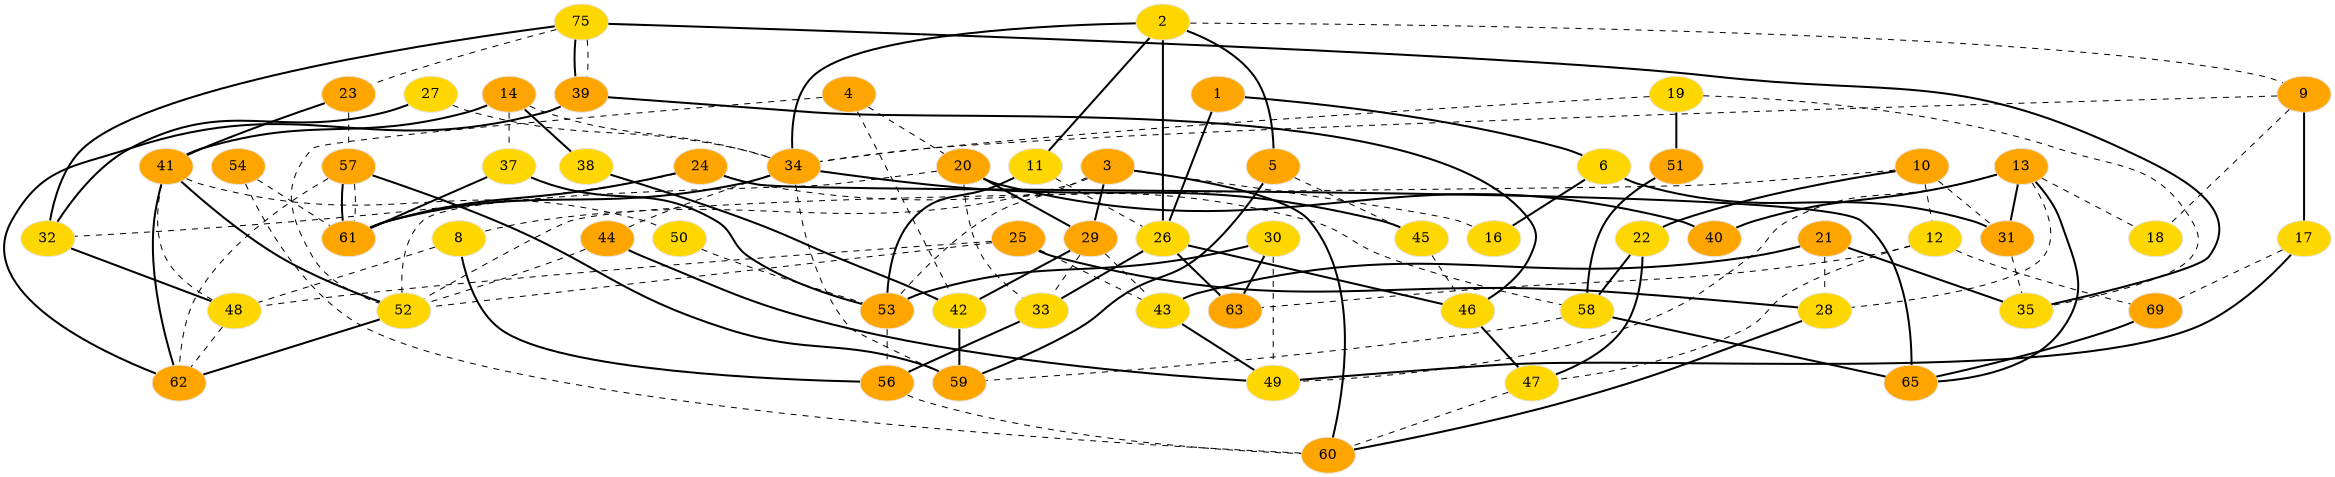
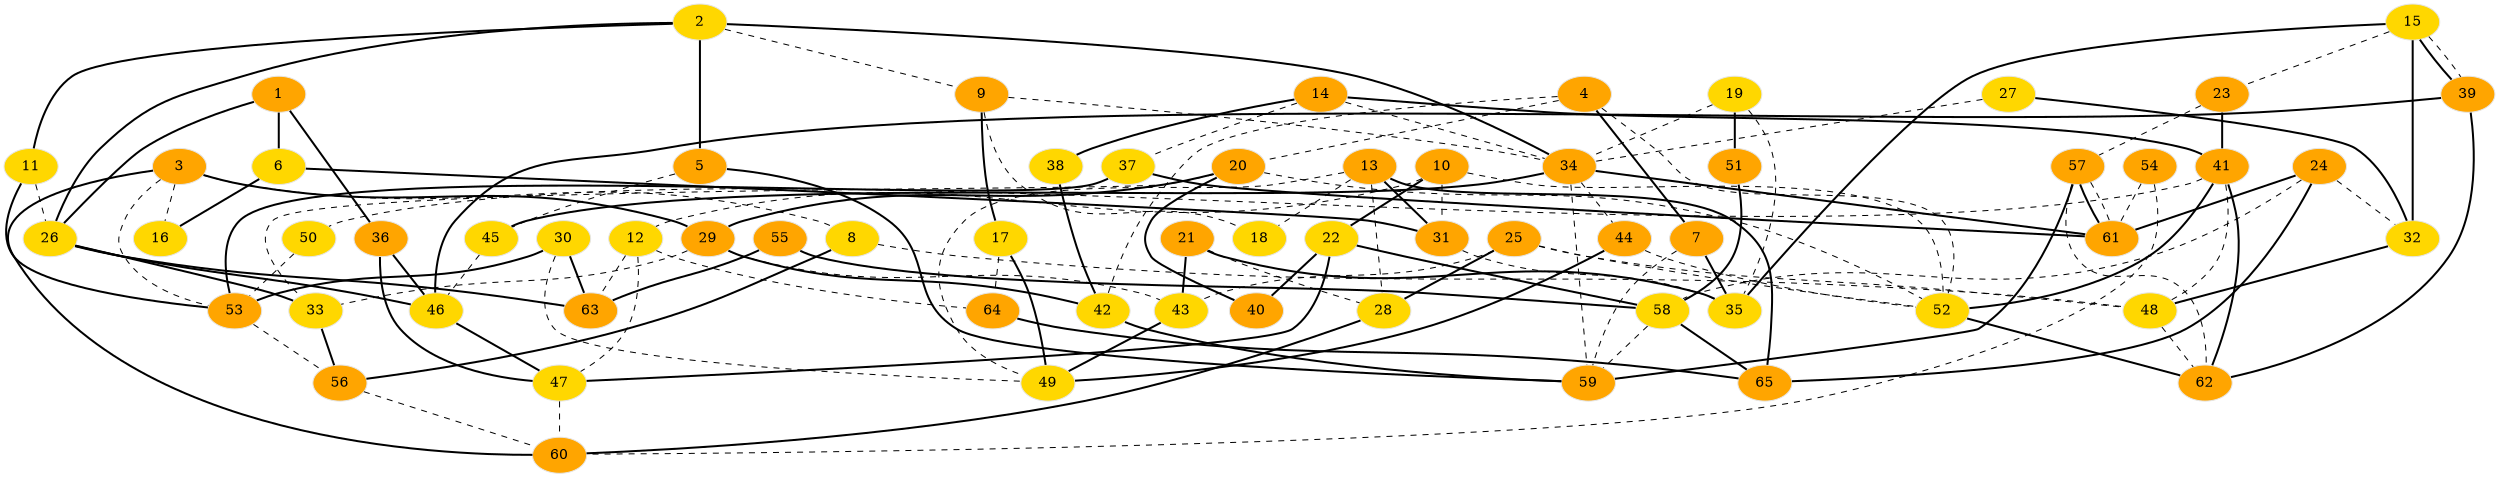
  graph {
    node [color=gray90 fillcolor=orange style=filled]
    edge [style=bold]
    6 [fillcolor=gold]
    1
    26 [fillcolor=gold]
+   36
    16 [fillcolor=gold]
    31
    63
    33 [fillcolor=gold]
    46 [fillcolor=gold]
    47 [fillcolor=gold]
    2 [fillcolor=gold]
    5
    9
    11 [fillcolor=gold]
    34
    45 [fillcolor=gold]
    59
    17 [fillcolor=gold]
    18 [fillcolor=gold]
    53
    61
    44
    8 [fillcolor=gold]
    3
    29
    60
    48 [fillcolor=gold]
    56
    42 [fillcolor=gold]
    43 [fillcolor=gold]
    4
+   7
    20
    52 [fillcolor=gold]
    35 [fillcolor=gold]
    40
    62
    41
    50 [fillcolor=gold]
    49 [fillcolor=gold]
-   64 [label=69]
+   64
    10
    12 [fillcolor=gold]
    22 [fillcolor=gold]
    58 [fillcolor=gold]
    13
    65
    28 [fillcolor=gold]
    14
    37 [fillcolor=gold]
    38 [fillcolor=gold]
-   15 [fillcolor=gold label=75]
+   15 [fillcolor=gold]
    23
    32 [fillcolor=gold]
    39
    57
    19 [fillcolor=gold]
    51
    21
    24
    25
    27 [fillcolor=gold]
    30 [fillcolor=gold]
    54
+   55
    6 -- 16
    6 -- 31
    1 -- 6
    1 -- 26
+   1 -- 36
    26 -- 63
    26 -- 33
    26 -- 46
+   36 -- 46
+   36 -- 47
    31 -- 35 [style=dashed]
    33 -- 56
    46 -- 47
    47 -- 60 [style=dashed]
    2 -- 26
    2 -- 5
    2 -- 9 [style=dashed]
    2 -- 11
    2 -- 34
    5 -- 45 [style=dashed]
    5 -- 59
    9 -- 34 [style=dashed]
    9 -- 17
    9 -- 18 [style=dashed]
    11 -- 26 [style=dashed]
    11 -- 53
    34 -- 45
    34 -- 59 [style=dashed]
    34 -- 61
    34 -- 44 [style=dashed]
    45 -- 46 [style=dashed]
    17 -- 49
    17 -- 64 [style=dashed]
    53 -- 56 [style=dashed]
    44 -- 52 [style=dashed]
    44 -- 49
    8 -- 48 [style=dashed]
    8 -- 56
    3 -- 16 [style=dashed]
    3 -- 53 [style=dashed]
    3 -- 8 [style=dashed]
    3 -- 29
    3 -- 60
    29 -- 33 [style=dashed]
    29 -- 42
    29 -- 43 [style=dashed]
    48 -- 62 [style=dashed]
    56 -- 60 [style=dashed]
    42 -- 59
    43 -- 49
    4 -- 42 [style=dashed]
+   4 -- 7
    4 -- 20 [style=dashed]
    4 -- 52 [style=dashed]
+   7 -- 59 [style=dashed]
+   7 -- 35
    20 -- 33 [style=dashed]
    20 -- 29
    20 -- 52 [style=dashed]
    20 -- 40
    52 -- 62
    41 -- 48 [style=dashed]
    41 -- 52
    41 -- 62
    41 -- 50 [style=dashed]
    50 -- 53 [style=dashed]
    64 -- 65
    10 -- 31 [style=dashed]
    10 -- 52 [style=dashed]
    10 -- 12 [style=dashed]
    10 -- 22
    12 -- 63 [style=dashed]
    12 -- 47 [style=dashed]
    12 -- 64 [style=dashed]
    22 -- 47
-   13 -- 40
+   22 -- 40
    22 -- 58
    58 -- 59 [style=dashed]
    58 -- 65
    13 -- 31
    13 -- 18 [style=dashed]
    13 -- 49 [style=dashed]
    13 -- 65
    13 -- 28 [style=dashed]
    28 -- 60
    14 -- 34 [style=dashed]
    14 -- 41
    14 -- 37 [style=dashed]
    14 -- 38
    37 -- 53
    37 -- 61
    38 -- 42
    15 -- 35
    15 -- 23 [style=dashed]
    15 -- 32
    15 -- 39
    15 -- 39 [style=dashed]
    23 -- 41
    23 -- 57 [style=dashed]
    32 -- 48
    39 -- 46
    39 -- 62
    57 -- 59
    57 -- 61
    57 -- 61 [style=dashed]
    57 -- 62 [style=dashed]
    19 -- 34 [style=dashed]
    19 -- 35 [style=dashed]
    19 -- 51
    51 -- 58
    21 -- 43
    21 -- 35
    21 -- 28 [style=dashed]
    24 -- 61
    24 -- 58 [style=dashed]
    24 -- 65
    24 -- 32 [style=dashed]
    25 -- 48 [style=dashed]
    25 -- 43 [style=dashed]
    25 -- 52 [style=dashed]
    25 -- 28
    27 -- 34 [style=dashed]
    27 -- 32
    30 -- 63
    30 -- 53
    30 -- 49 [style=dashed]
    54 -- 61 [style=dashed]
    54 -- 60 [style=dashed]
+   55 -- 63
+   55 -- 58
  }
